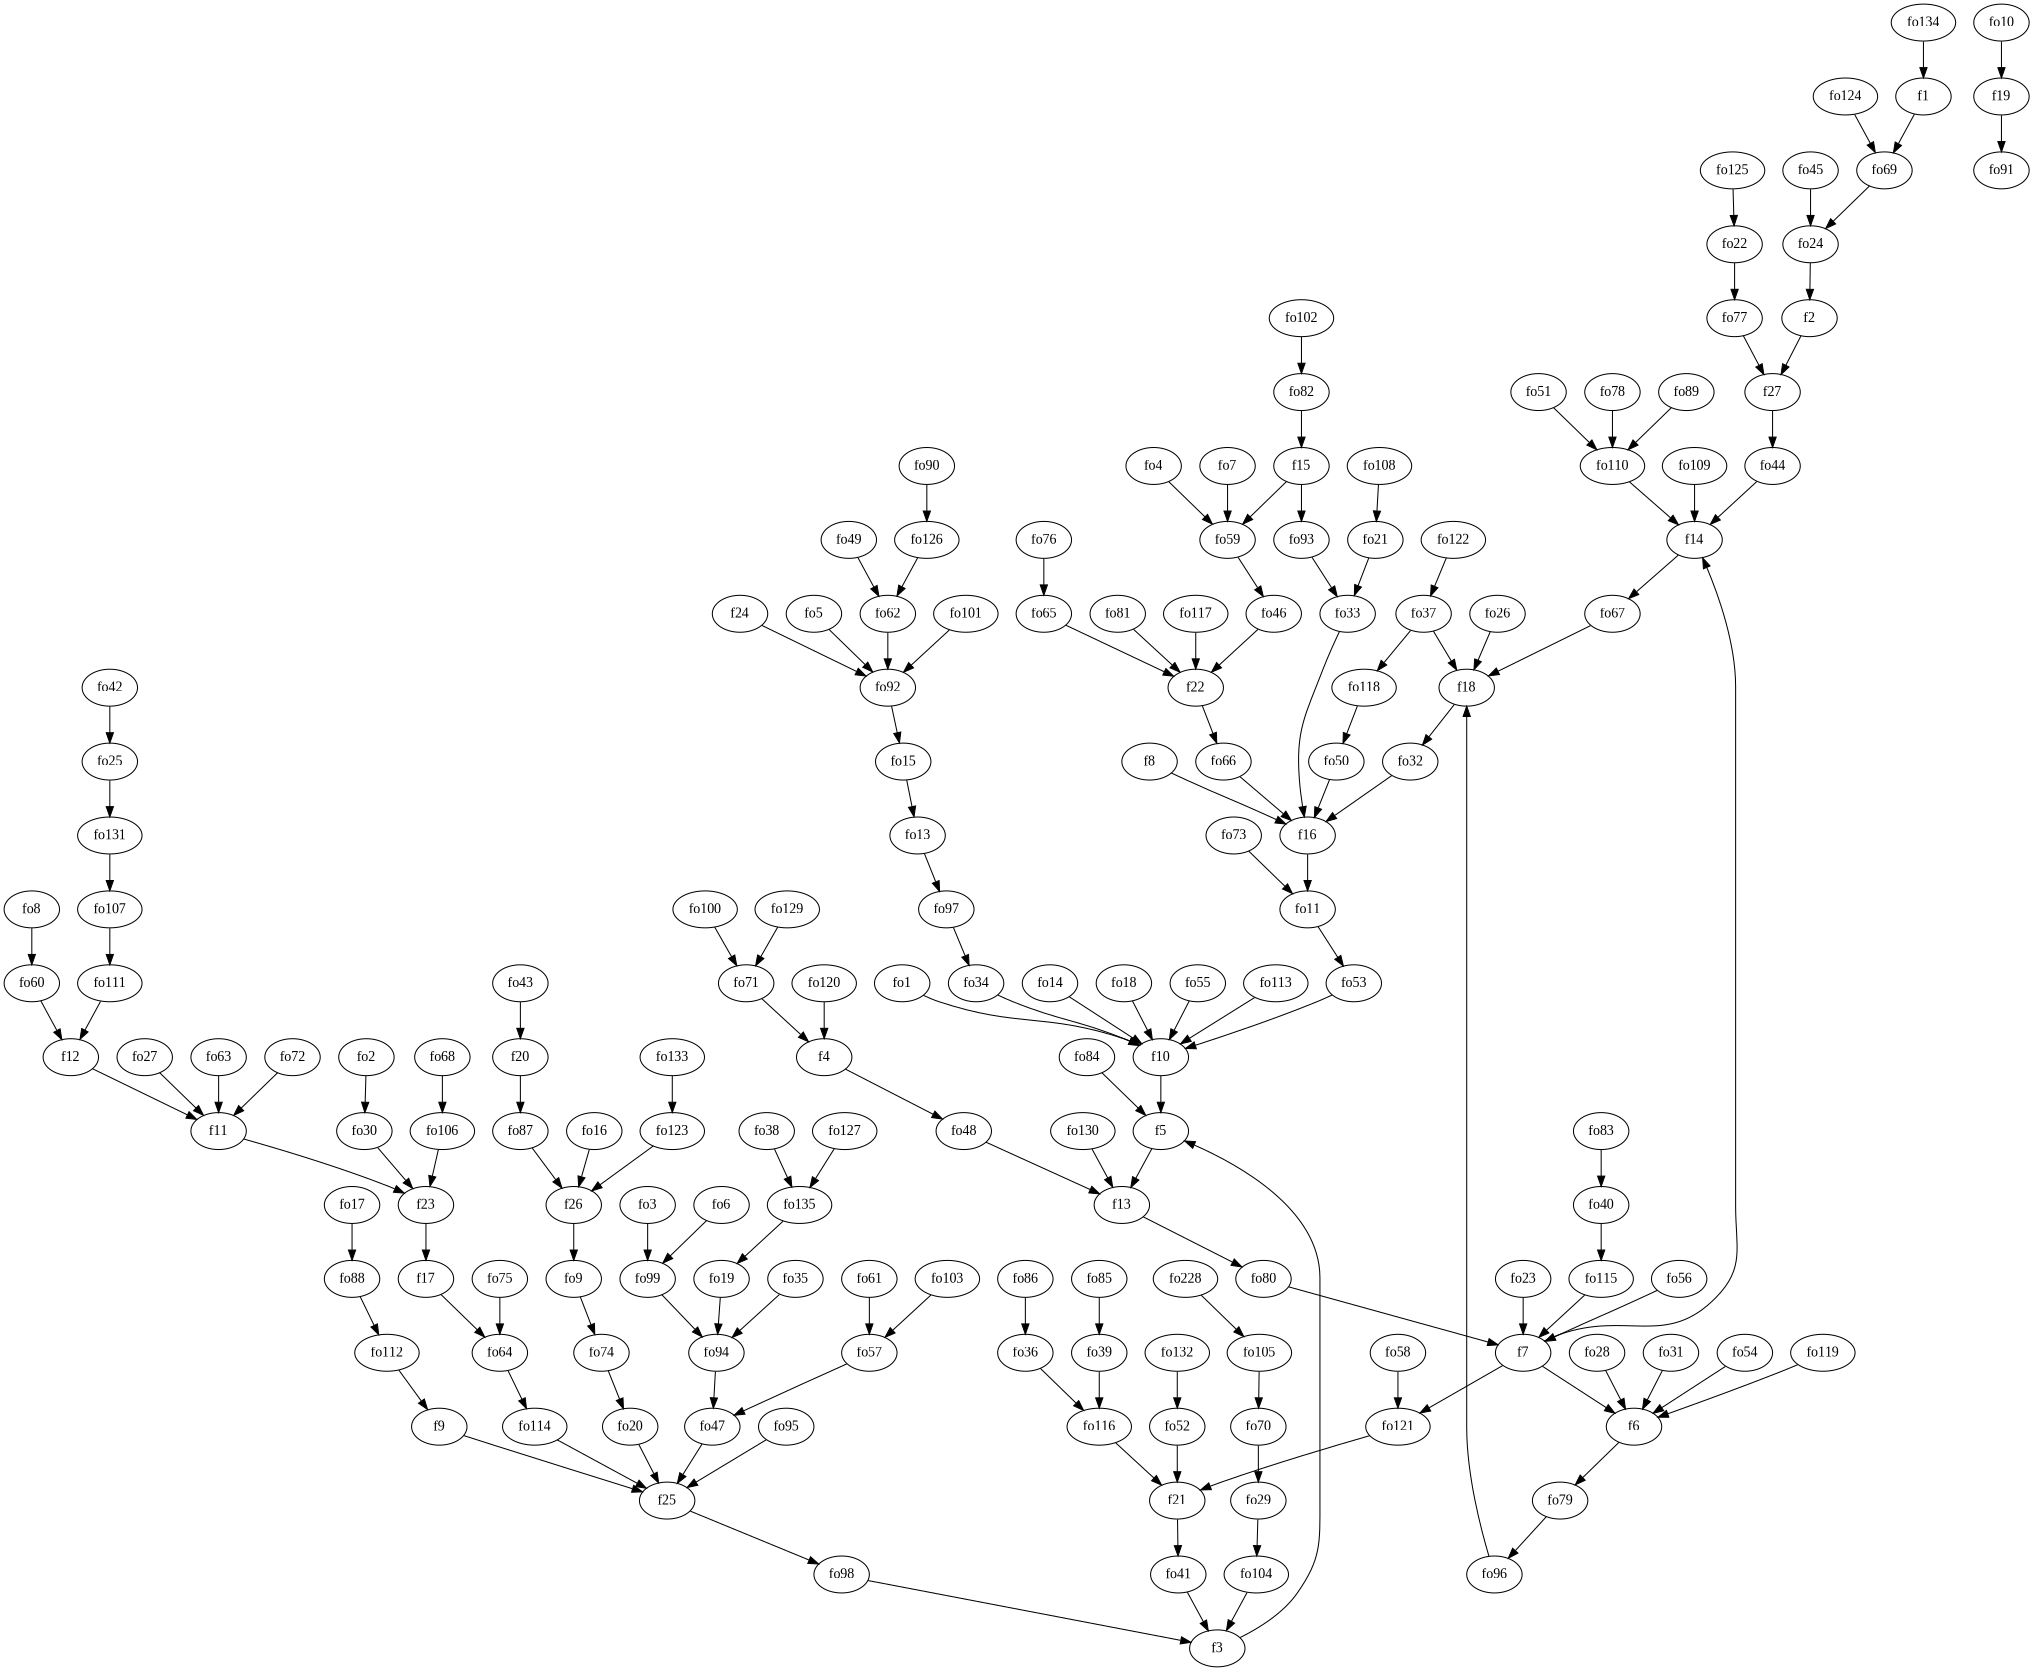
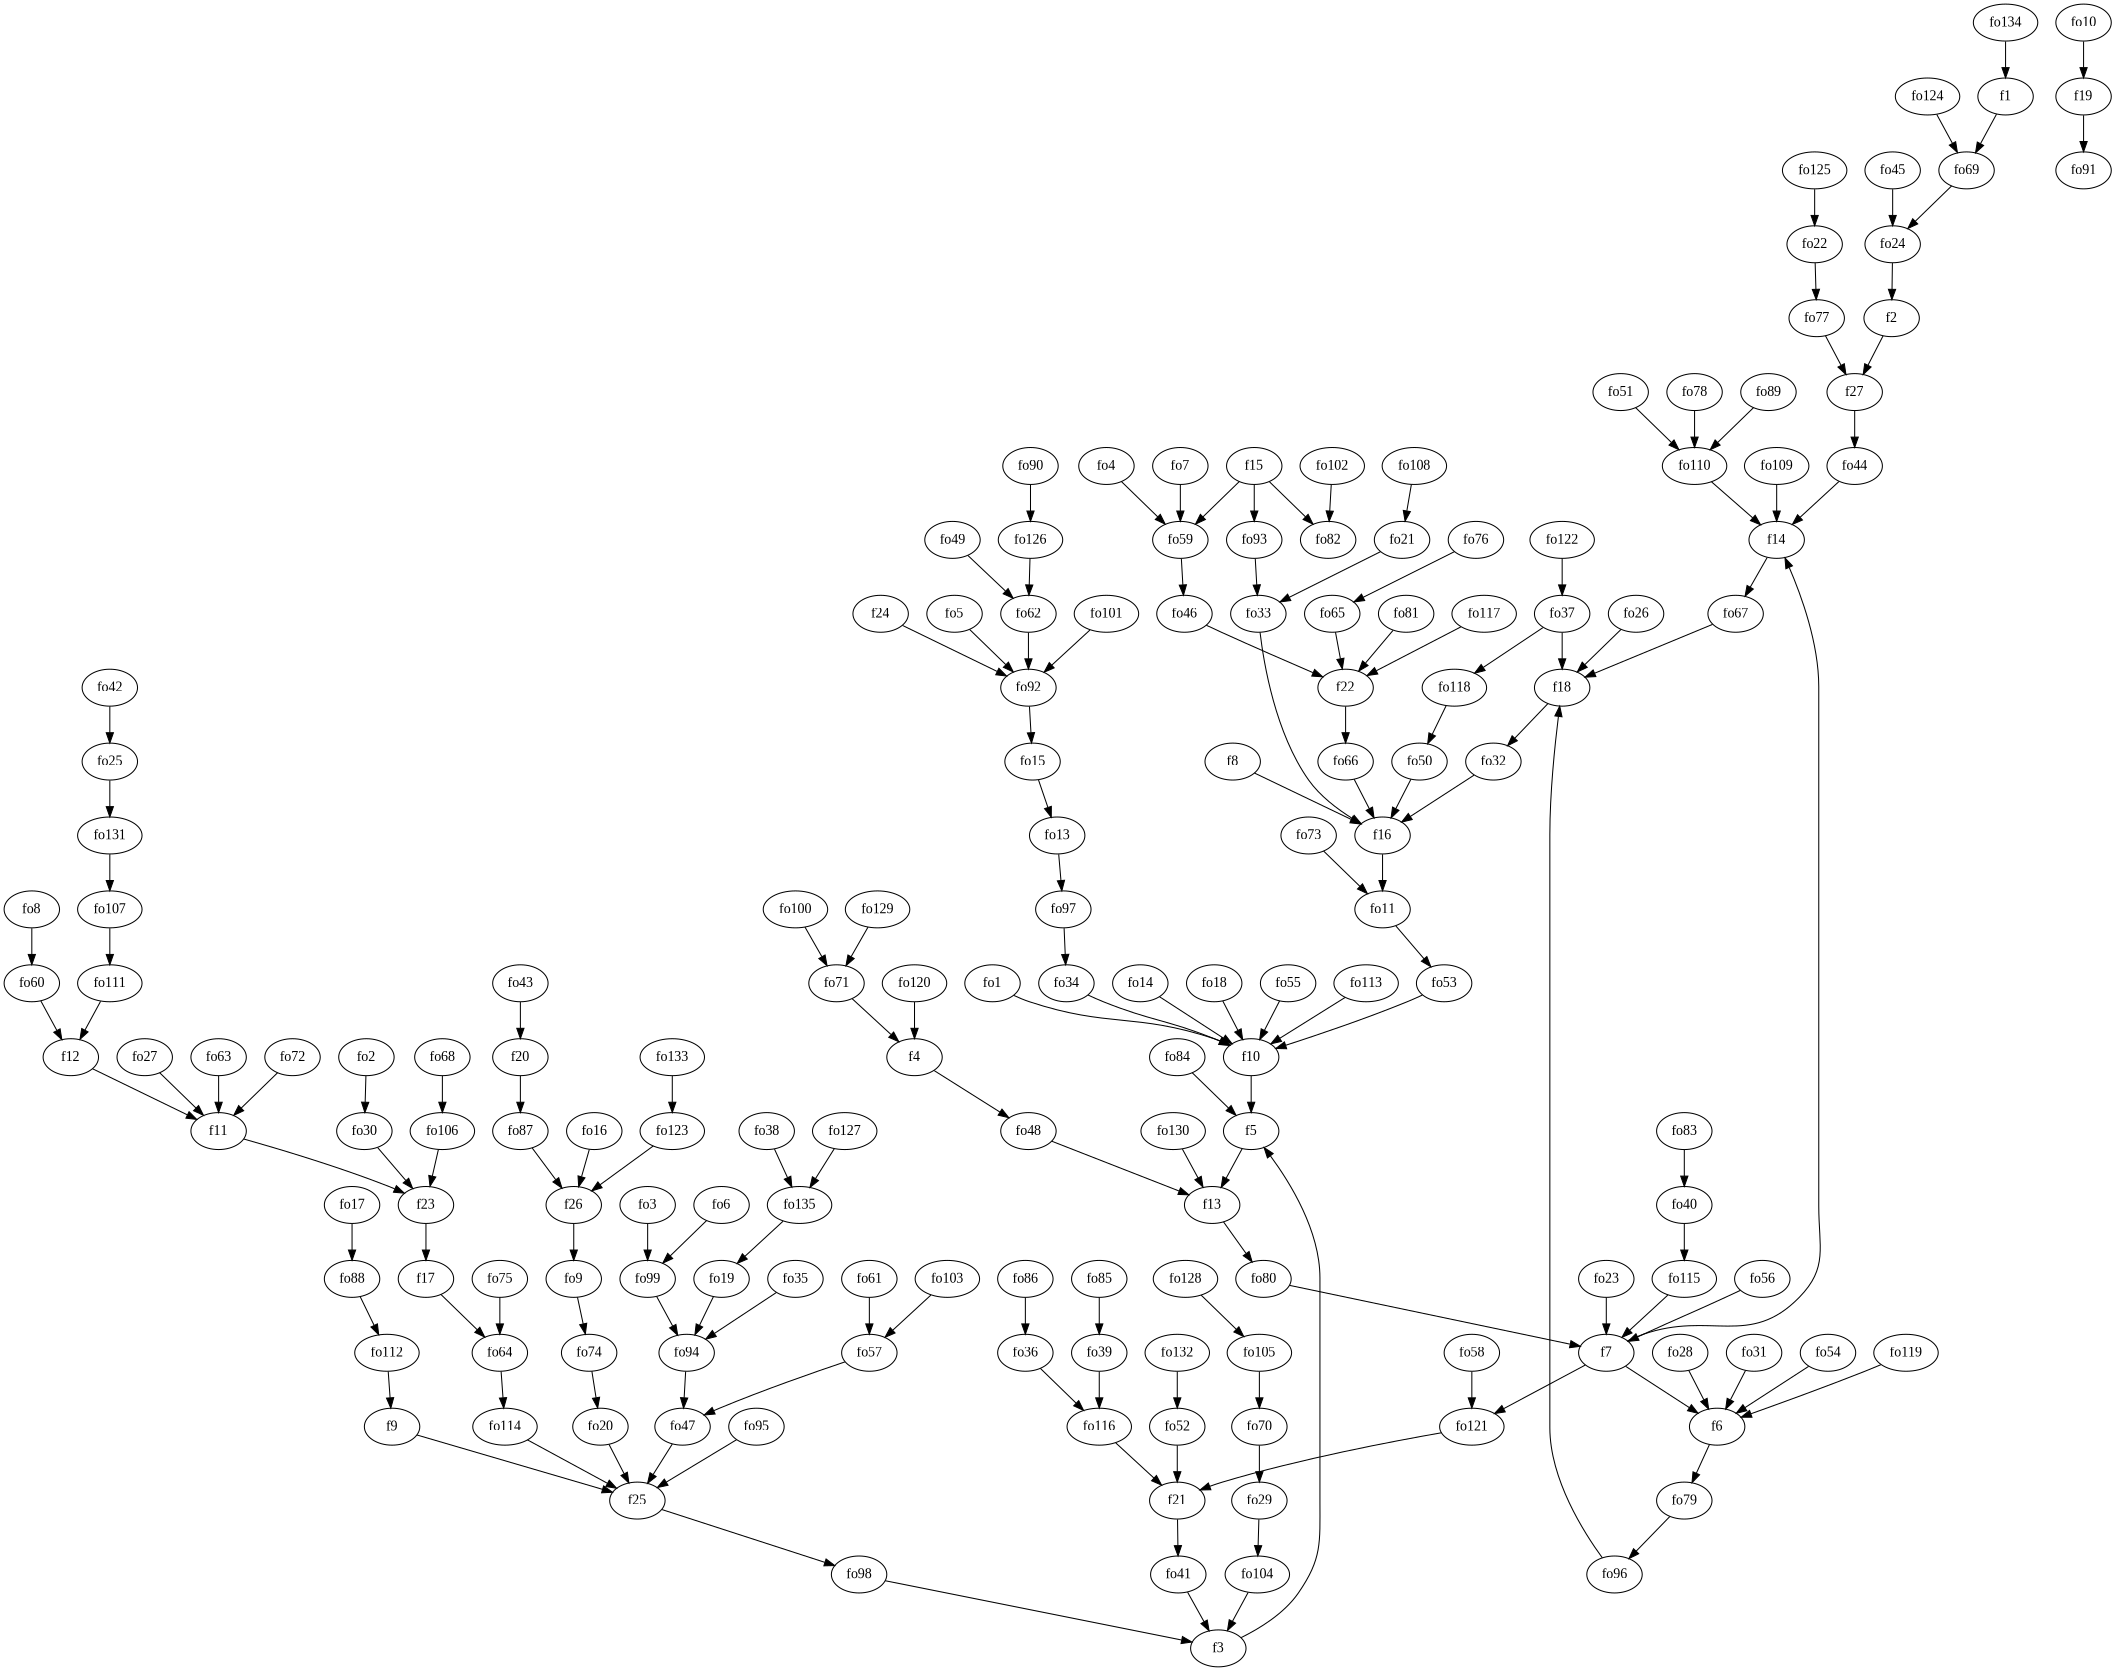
  strict digraph {
    fontname="Liberation Serif"
    node [fontname="Liberation Serif"]
    edge [fontname="Liberation Serif" weight=2]
    f1
    fo69
    fo24
    f2
    f27
    fo44
    f3
    f5
    f13
    f4
    fo48
    fo80
    f6
    fo79
    fo96
    f7
    f14
    fo121
    fo67
    f21
    f8
    f16
    fo11
    f9
    f25
    fo98
    f10
    f11
    f23
    f17
    f12
    f18
    f15
    fo59
    fo93
    fo46
    fo33
    fo53
    fo64
    fo114
    fo32
    f19
    fo91
    f20
    fo87
    f26
    fo41
    f22
    fo66
    f24
    fo92
    fo15
    fo9
    fo74
    fo1
    fo2
    fo30
    fo3
    fo99
    fo94
    fo4
    fo5
    fo6
    fo7
    fo8
    fo60
    fo20
    fo10
    fo13
    fo97
    fo34
    fo14
    fo16
    fo17
    fo88
    fo112
    fo18
    fo19
    fo47
    fo21
    fo22
    fo77
    fo23
    fo25
    fo131
    fo107
    fo26
    fo27
    fo28
    fo29
    fo104
    fo31
    fo35
    fo36
    fo116
    fo37
    fo118
    fo50
    fo38
    fo135
    fo39
    fo40
    fo115
    fo42
    fo43
    fo45
    fo49
    fo62
    fo51
    fo110
    fo52
    fo54
    fo55
    fo56
    fo57
    fo58
    fo61
    fo63
    fo65
    fo68
    fo106
    fo70
    fo71
    fo72
    fo73
    fo75
    fo76
    fo78
    fo81
    fo82
    fo83
    fo84
    fo85
    fo86
    fo89
    fo90
    fo126
    fo95
    fo100
    fo101
    fo102
    fo103
    fo105
    fo111
    fo108
    fo109
    fo113
    fo117
    fo119
    fo120
    fo122
    fo123
    fo124
    fo125
    fo127
-   fo128 [label=fo228]
+   fo128
    fo129
    fo130
    fo132
    fo133
    fo134
    f1 -> fo69
    fo69 -> fo24
    fo24 -> f2
    f2 -> f27
    f27 -> fo44
    fo44 -> f14
    f3 -> f5
    f5 -> f13
    f13 -> fo80
    f4 -> fo48
    fo48 -> f13
    fo80 -> f7
    f6 -> fo79
    fo79 -> fo96
    fo96 -> f18
    f7 -> f6
    f7 -> f14
    f7 -> fo121
    f14 -> fo67
    fo121 -> f21
    fo67 -> f18
    f21 -> fo41
    f8 -> f16
    f16 -> fo11
    fo11 -> fo53
    f9 -> f25
    f25 -> fo98
    fo98 -> f3
    f10 -> f5
    f11 -> f23
    f23 -> f17
    f17 -> fo64
    f12 -> f11
    f18 -> fo32
    f15 -> fo59
    f15 -> fo93
    fo59 -> fo46
    fo93 -> fo33
    fo46 -> f22
    fo33 -> f16
    fo53 -> f10
    fo64 -> fo114
    fo114 -> f25
    fo32 -> f16
    f19 -> fo91
    f20 -> fo87
    fo87 -> f26
    f26 -> fo9
    fo41 -> f3
    f22 -> fo66
    fo66 -> f16
    f24 -> fo92
    fo92 -> fo15
    fo15 -> fo13
    fo9 -> fo74
    fo74 -> fo20
    fo1 -> f10
    fo2 -> fo30
    fo30 -> f23
    fo3 -> fo99
    fo99 -> fo94
    fo94 -> fo47
    fo4 -> fo59
    fo5 -> fo92
    fo6 -> fo99
    fo7 -> fo59
    fo8 -> fo60
    fo60 -> f12
    fo20 -> f25
    fo10 -> f19
    fo13 -> fo97
    fo97 -> fo34
    fo34 -> f10
    fo14 -> f10
    fo16 -> f26
    fo17 -> fo88
    fo88 -> fo112
    fo112 -> f9
    fo18 -> f10
    fo19 -> fo94
    fo47 -> f25
    fo21 -> fo33
    fo22 -> fo77
    fo77 -> f27
    fo23 -> f7
    fo25 -> fo131
    fo131 -> fo107
    fo107 -> fo111
    fo26 -> f18
    fo27 -> f11
    fo28 -> f6
    fo29 -> fo104
    fo104 -> f3
    fo31 -> f6
    fo35 -> fo94
    fo36 -> fo116
    fo116 -> f21
    fo37 -> f18
    fo37 -> fo118
    fo118 -> fo50
    fo50 -> f16
    fo38 -> fo135
    fo135 -> fo19
    fo39 -> fo116
    fo40 -> fo115
    fo115 -> f7
    fo42 -> fo25
    fo43 -> f20
    fo45 -> fo24
    fo49 -> fo62
    fo62 -> fo92
    fo51 -> fo110
    fo110 -> f14
    fo52 -> f21
    fo54 -> f6
    fo55 -> f10
    fo56 -> f7
    fo57 -> fo47
    fo58 -> fo121
    fo61 -> fo57
    fo63 -> f11
    fo65 -> f22
    fo68 -> fo106
    fo106 -> f23
    fo70 -> fo29
    fo71 -> f4
    fo72 -> f11
    fo73 -> fo11
    fo75 -> fo64
    fo76 -> fo65
    fo78 -> fo110
    fo81 -> f22
-   fo82 -> f15
+   f15 -> fo82
    fo83 -> fo40
    fo84 -> f5
    fo85 -> fo39
    fo86 -> fo36
    fo89 -> fo110
    fo90 -> fo126
    fo126 -> fo62
    fo95 -> f25
    fo100 -> fo71
    fo101 -> fo92
    fo102 -> fo82
    fo103 -> fo57
    fo105 -> fo70
    fo111 -> f12
    fo108 -> fo21
    fo109 -> f14
    fo113 -> f10
    fo117 -> f22
    fo119 -> f6
    fo120 -> f4
    fo122 -> fo37
    fo123 -> f26
    fo124 -> fo69
    fo125 -> fo22
    fo127 -> fo135
    fo128 -> fo105
    fo129 -> fo71
    fo130 -> f13
    fo132 -> fo52
    fo133 -> fo123
    fo134 -> f1
  }
